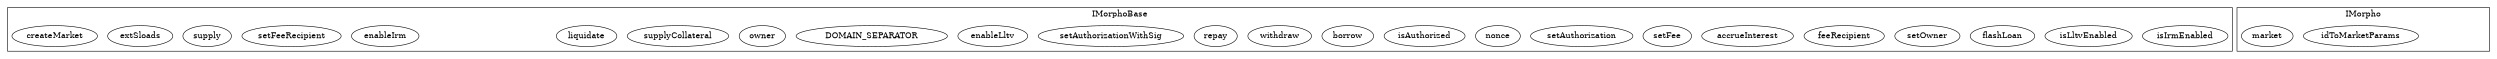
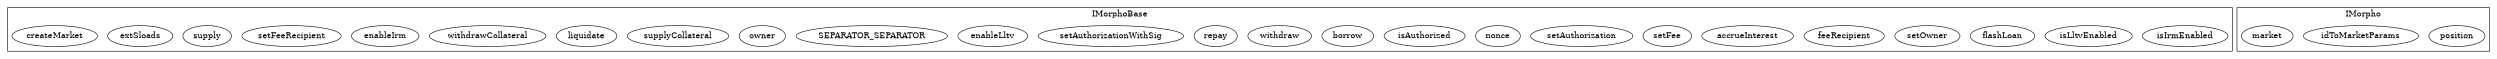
  strict digraph {
    n1 [label=isIrmEnabled]
    n2 [label=isLltvEnabled]
    n3 [label=flashLoan]
    n4 [label=setOwner]
    n5 [label=feeRecipient]
    n6 [label=accrueInterest]
    n7 [label=setFee]
    n8 [label=setAuthorization]
    n9 [label=nonce]
    n10 [label=isAuthorized]
    n11 [label=borrow]
    n12 [label=withdraw]
    n13 [label=repay]
    n14 [label=setAuthorizationWithSig]
    n15 [label=enableLltv]
-   n16 [label=DOMAIN_SEPARATOR]
+   n16 [label=SEPARATOR_SEPARATOR]
    n17 [label=owner]
    n18 [label=supplyCollateral]
    n19 [label=liquidate]
+   n20 [label=withdrawCollateral]
    n21 [label=enableIrm]
    n22 [label=setFeeRecipient]
    n23 [label=supply]
    n24 [label=extSloads]
    n25 [label=createMarket]
+   n26 [label=position]
    n27 [label=idToMarketParams]
    n28 [label=market]
    subgraph cluster_1 {
      label=IMorphoBase
      n1
      n2
      n3
      n4
      n5
      n6
      n7
      n8
      n9
      n10
      n11
      n12
      n13
      n14
      n15
      n16
      n17
      n18
      n19
+     n20
      n21
      n22
      n23
      n24
      n25
    }
    subgraph cluster_2 {
      label=IMorpho
+     n26
      n27
      n28
    }
    subgraph cluster_3 {
      label="[Solidity]"
    }
  }
